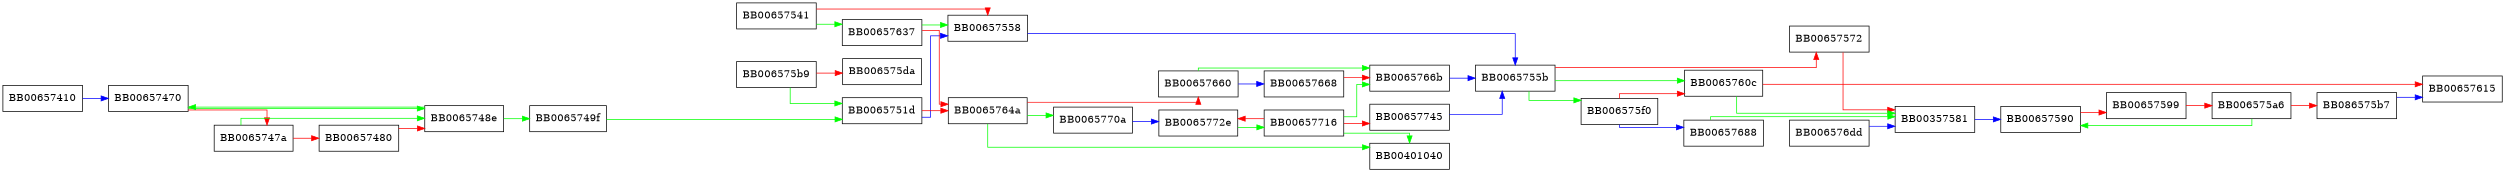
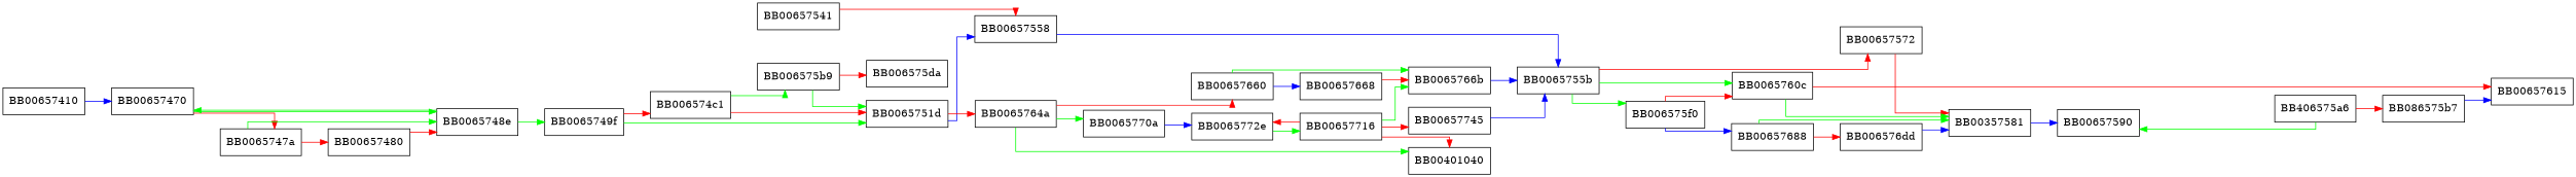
  digraph {
    rankdir=LR
    splines=ortho
    node [shape=box]
    edge [color=red]
    BB00657410
    BB00657470
    BB0065748e
    BB0065747a
    BB0065749f
    BB00657480
    BB0065751d
+   BB006574c1
    BB00657558
    BB0065764a
    BB006575b9
    BB0065755b
    BB00657541
-   BB00657637
    BB006575da
    BB006575f0
    BB00657572
    BB0065760c
    BB00401040
    BB0065770a
    BB00657660
    BB00657688
    n23 [label=BB00357581]
    BB00657615
    BB006576dd
    BB00657590
-   BB00657599
-   BB006575a6
+   BB006575a6 [label=BB406575a6]
    n29 [label=BB086575b7]
    BB0065772e
    BB0065766b
    BB00657668
    BB00657716
    BB00657745
    BB00657410 -> BB00657470 [color=blue]
    BB00657470 -> BB0065748e [color=green]
    BB00657470 -> BB0065747a
    BB0065748e -> BB00657470 [color=green]
    BB0065748e -> BB0065749f [color=green]
    BB0065747a -> BB0065748e [color=green]
    BB0065747a -> BB00657480
    BB0065749f -> BB0065751d [color=green]
+   BB0065749f -> BB006574c1
    BB00657480 -> BB0065748e
    BB0065751d -> BB00657558 [color=blue]
    BB0065751d -> BB0065764a
+   BB006574c1 -> BB0065751d
+   BB006574c1 -> BB006575b9 [color=green]
    BB00657558 -> BB0065755b [color=blue]
    BB0065764a -> BB00401040 [color=green]
    BB0065764a -> BB0065770a [color=green]
    BB0065764a -> BB00657660
    BB006575b9 -> BB0065751d [color=green]
    BB006575b9 -> BB006575da
    BB0065755b -> BB006575f0 [color=green]
    BB0065755b -> BB00657572
    BB0065755b -> BB0065760c [color=green]
    BB00657541 -> BB00657558
-   BB00657541 -> BB00657637 [color=green]
-   BB00657637 -> BB00657558 [color=green]
-   BB00657637 -> BB0065764a
    BB006575f0 -> BB0065760c
    BB006575f0 -> BB00657688 [color=blue]
    BB00657572 -> n23
    BB0065760c -> n23 [color=green]
    BB0065760c -> BB00657615
    BB0065770a -> BB0065772e [color=blue]
    BB00657660 -> BB0065766b [color=green]
    BB00657660 -> BB00657668 [color=blue]
    BB00657688 -> n23 [color=green]
+   BB00657688 -> BB006576dd
    n23 -> BB00657590 [color=blue]
    BB006576dd -> n23 [color=blue]
-   BB00657590 -> BB00657599
-   BB00657599 -> BB006575a6
    BB006575a6 -> BB00657590 [color=green]
    BB006575a6 -> n29
    n29 -> BB00657615 [color=blue]
    BB0065772e -> BB00657716 [color=green]
    BB0065766b -> BB0065755b [color=blue]
    BB00657668 -> BB0065766b
-   BB00657716 -> BB00401040 [color=green]
+   BB00657716 -> BB00401040
    BB00657716 -> BB0065772e
    BB00657716 -> BB0065766b [color=green]
    BB00657716 -> BB00657745
    BB00657745 -> BB0065755b [color=blue]
  }
